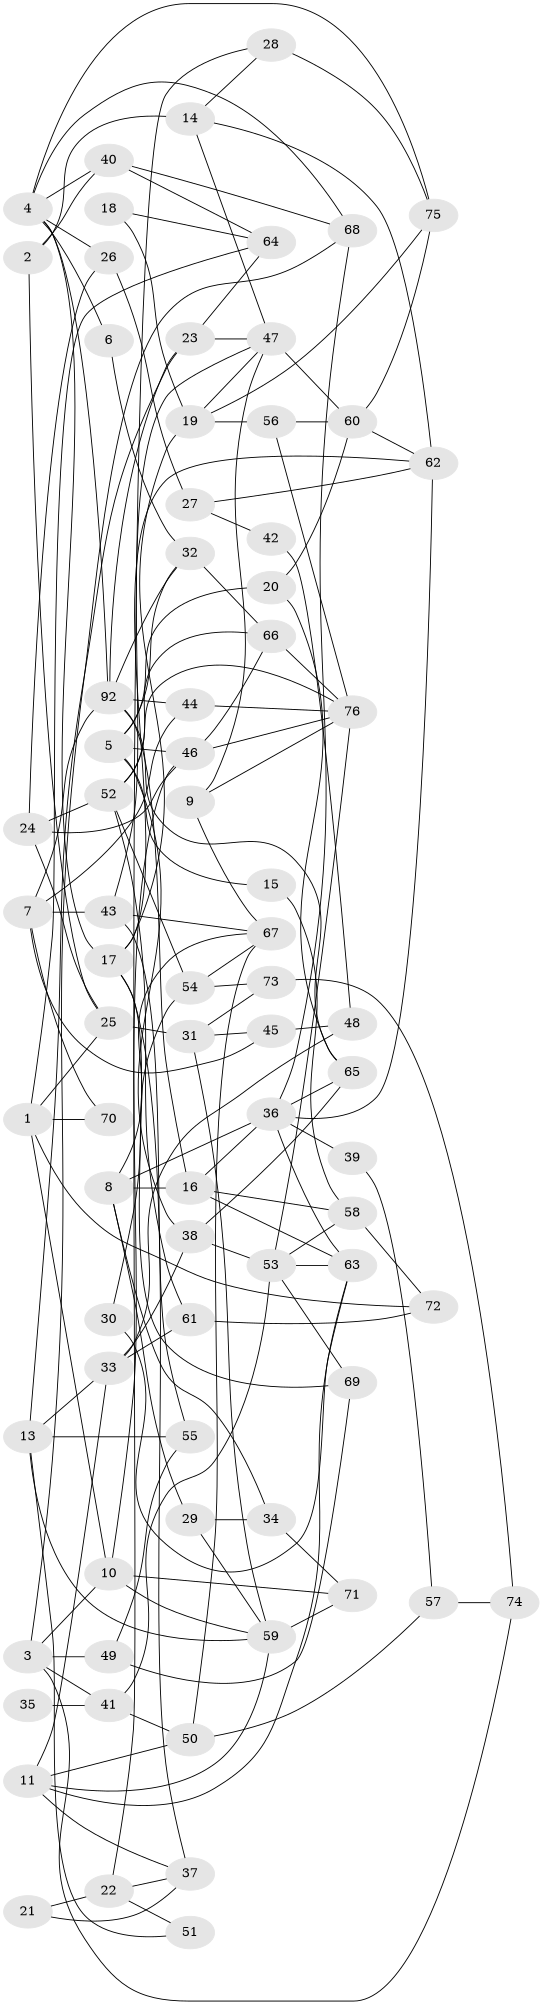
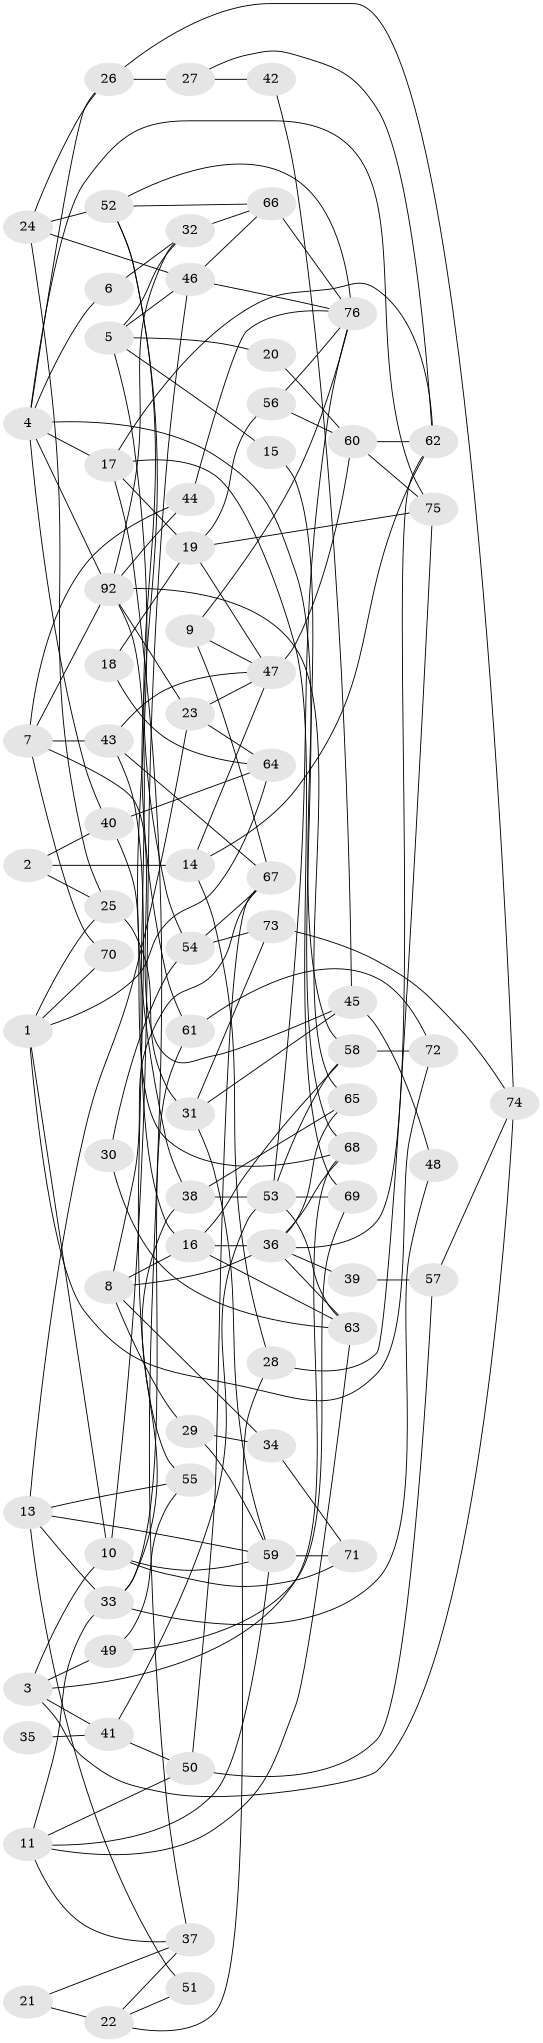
  graph {
    rankdir=LR
    node [color=gray90 style=filled]
    1
    10
    25
    64
    70
    72
    46
    59
    71
    31
    2
    14
    40
    28
    47
    62
    68
    3
    41
    49
    74
    50
    53
    55
    69
    4
    6
    n28 [label=92]
    17
    26
    75
    32
    44
    16
    23
    65
    37
    19
    27
    5
    15
    20
    38
    58
    60
    66
    76
    7
    43
    45
    67
    48
    8
    29
    34
    36
    63
    39
    9
    11
    33
    61
    57
    13
    51
    56
    18
    21
    22
    24
    52
    54
    73
    42
    30
    35
    1 -- 10
    1 -- 25
    1 -- 64
    1 -- 70
    1 -- 72
    10 -- 46
    10 -- 59
    10 -- 71
    25 -- 31
    46 -- 66
    46 -- 76
    59 -- 71
    31 -- 59
    31 -- 45
    31 -- 73
    2 -- 25
    2 -- 14
    2 -- 40
    14 -- 28
    14 -- 47
    14 -- 62
    40 -- 64
    40 -- 68
    28 -- 75
    47 -- 60
    3 -- 10
    3 -- 68
    3 -- 41
    3 -- 49
    3 -- 74
    41 -- 50
    41 -- 53
    49 -- 55
    49 -- 69
    50 -- 67
    50 -- 57
    53 -- 69
    53 -- 58
    53 -- 76
    53 -- 63
    4 -- 40
    4 -- 68
    4 -- 6
    4 -- n28
    4 -- 17
    4 -- 26
    4 -- 75
    6 -- 32
    n28 -- 32
    n28 -- 44
    n28 -- 16
    n28 -- 23
    n28 -- 65
    17 -- 62
    17 -- 69
    17 -- 37
    17 -- 19
+   26 -- 74
    26 -- 27
    32 -- 66
    44 -- 76
    16 -- 58
    16 -- 36
    16 -- 63
    23 -- 64
    23 -- 47
    19 -- 47
    19 -- 75
    19 -- 56
    27 -- 62
    27 -- 42
    5 -- 46
    5 -- 32
    5 -- 15
    5 -- 20
    5 -- 38
    15 -- 58
-   20 -- 65
    20 -- 60
    38 -- 53
    38 -- 65
    58 -- 72
    60 -- 62
    60 -- 75
    66 -- 76
    7 -- 70
    7 -- n28
    7 -- 44
    7 -- 43
    7 -- 45
    43 -- 47
    43 -- 55
    43 -- 67
    45 -- 48
    8 -- 16
    8 -- 67
    8 -- 29
    8 -- 34
    8 -- 36
    29 -- 59
    29 -- 34
    34 -- 71
    36 -- 62
    36 -- 68
    36 -- 65
    36 -- 63
    36 -- 39
    39 -- 57
    9 -- 47
    9 -- 76
    9 -- 67
    11 -- 59
    11 -- 50
    11 -- 37
    11 -- 63
    11 -- 33
    33 -- 38
    33 -- 48
    33 -- 61
    61 -- 72
    57 -- 74
    13 -- 59
    13 -- 55
    13 -- 23
    13 -- 33
    13 -- 51
    56 -- 60
    56 -- 76
    18 -- 64
    18 -- 19
    21 -- 37
    21 -- 22
    22 -- 28
    22 -- 37
    22 -- 51
    24 -- 25
    24 -- 46
    24 -- 26
    24 -- 52
    52 -- 66
    52 -- 76
    52 -- 61
    52 -- 54
    54 -- 67
    54 -- 73
    73 -- 74
-   42 -- 48
+   42 -- 45
    30 -- 63
    30 -- 54
    35 -- 41
  }
